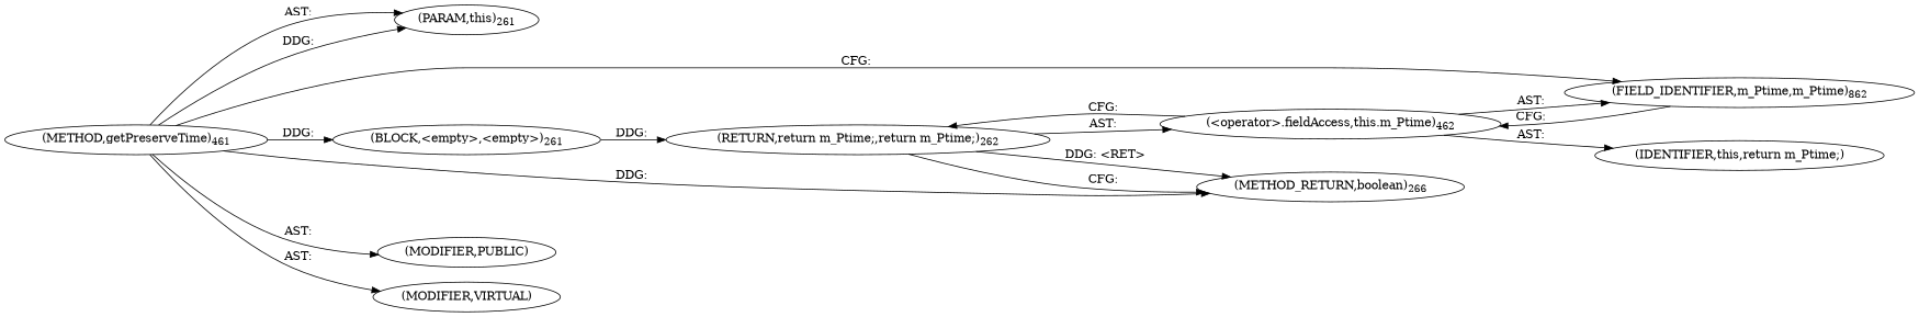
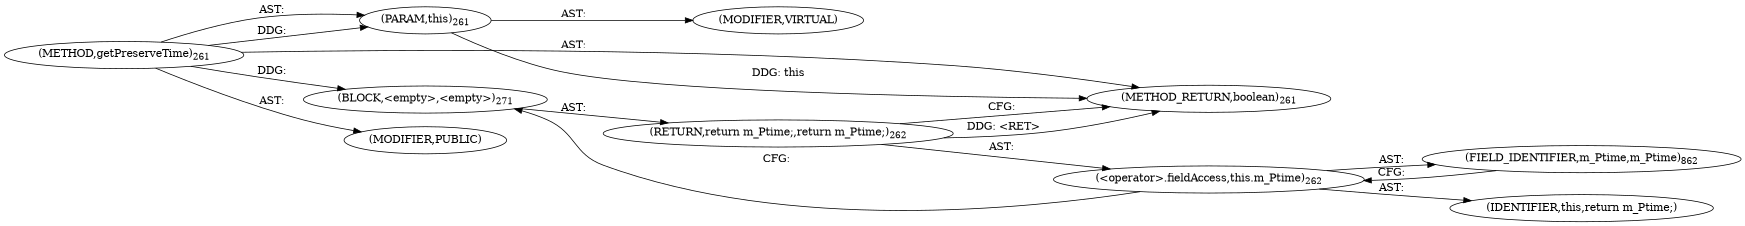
  digraph {
    rankdir=LR
-   n1 [label=<(METHOD,getPreserveTime)<SUB>461</SUB>>]
+   n1 [label=<(METHOD,getPreserveTime)<SUB>261</SUB>>]
    n2 [label=<(PARAM,this)<SUB>261</SUB>>]
-   n3 [label=<(BLOCK,&lt;empty&gt;,&lt;empty&gt;)<SUB>261</SUB>>]
+   n3 [label=<(BLOCK,&lt;empty&gt;,&lt;empty&gt;)<SUB>271</SUB>>]
    n4 [label=<(FIELD_IDENTIFIER,m_Ptime,m_Ptime)<SUB>862</SUB>>]
    n5 [label=<(MODIFIER,PUBLIC)>]
    n6 [label=<(MODIFIER,VIRTUAL)>]
-   n7 [label=<(METHOD_RETURN,boolean)<SUB>266</SUB>>]
+   n7 [label=<(METHOD_RETURN,boolean)<SUB>261</SUB>>]
    n8 [label=<(RETURN,return m_Ptime;,return m_Ptime;)<SUB>262</SUB>>]
-   n9 [label=<(&lt;operator&gt;.fieldAccess,this.m_Ptime)<SUB>462</SUB>>]
+   n9 [label=<(&lt;operator&gt;.fieldAccess,this.m_Ptime)<SUB>262</SUB>>]
    n10 [label=<(IDENTIFIER,this,return m_Ptime;)>]
    n1 -> n2 [label="AST: "]
    n1 -> n2 [label="DDG: "]
    n1 -> n3 [label="DDG: "]
-   n1 -> n4 [label="CFG: "]
    n1 -> n5 [label="AST: "]
-   n1 -> n6 [label="AST: "]
-   n1 -> n7 [label="DDG: "]
-   n3 -> n8 [label="DDG: "]
+   n2 -> n6 [label="AST: "]
+   n1 -> n7 [label="AST: "]
+   n2 -> n7 [label="DDG: this"]
+   n3 -> n8 [label="AST: "]
    n4 -> n9 [label="CFG: "]
    n8 -> n7 [label="CFG: "]
    n8 -> n7 [label="DDG: &lt;RET&gt;"]
    n8 -> n9 [label="AST: "]
    n9 -> n4 [label="AST: "]
-   n9 -> n8 [label="CFG: "]
+   n9 -> n3 [label="CFG: "]
    n9 -> n10 [label="AST: "]
  }
